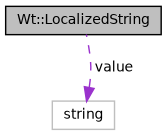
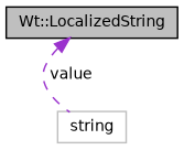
  digraph {
    node [fontname=Helvetica fontsize=10 shape=record style=filled]
    n1 [color=black fillcolor=grey75 fontcolor=black height=0.2 label="Wt::LocalizedString" width=0.4]
    n2 [color=grey75 fillcolor=white height=0.2 label=string width=0.4]
-   n2 -> n1 [color=darkorchid3 dir=back fontname=Helvetica fontsize=10 label=" value" labelfontname=Helvetica labelfontsize=10 style=dashed]
+   n1 -> n2 [color=darkorchid3 dir=back fontname=Helvetica fontsize=10 label=" value" labelfontname=Helvetica labelfontsize=10 style=dashed]
  }
